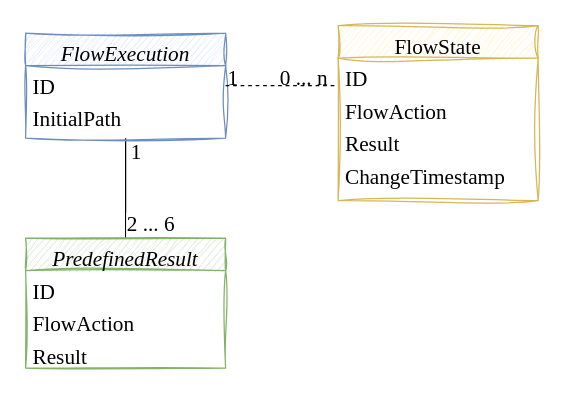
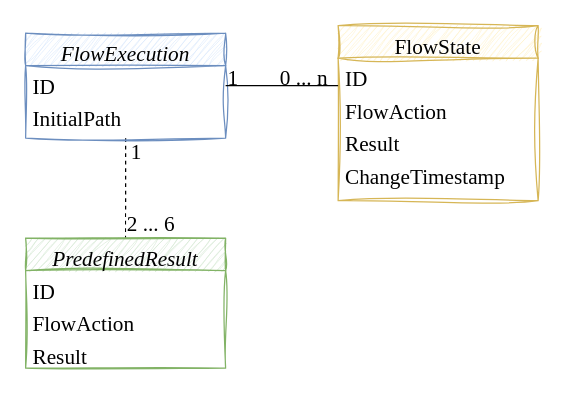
  <mxCell id="0" />
  <mxCell id="1" parent="0" />
- <mxCell id="2" value="2 ... 6" style="edgeStyle=orthogonalEdgeStyle;rounded=0;orthogonalLoop=1;jettySize=auto;html=1;endArrow=none;endFill=0;fontFamily=Just Another Hand;fontSource=https%3A%2F%2Ffonts.googleapis.com%2Fcss%3Ffamily%3DJust%2BAnother%2BHand;fontSize=17;" parent="1" source="3" target="14" edge="1"><mxGeometry x="0.75" y="20" relative="1" as="geometry"><Array as="points"><mxPoint x="100" y="130" /><mxPoint x="100" y="130" /></Array><mxPoint as="offset" /></mxGeometry></mxCell>
+ <mxCell id="2" value="2 ... 6" style="edgeStyle=orthogonalEdgeStyle;rounded=0;orthogonalLoop=1;jettySize=auto;html=1;endArrow=none;endFill=0;fontFamily=Just Another Hand;fontSource=https%3A%2F%2Ffonts.googleapis.com%2Fcss%3Ffamily%3DJust%2BAnother%2BHand;fontSize=17;dashed=1;" parent="1" source="3" target="14" edge="1"><mxGeometry x="0.75" y="20" relative="1" as="geometry"><Array as="points"><mxPoint x="100" y="130" /><mxPoint x="100" y="130" /></Array><mxPoint as="offset" /></mxGeometry></mxCell>
  <mxCell id="3" value="FlowExecution" style="swimlane;fontStyle=2;align=center;verticalAlign=top;childLayout=stackLayout;horizontal=1;startSize=26;horizontalStack=0;resizeParent=1;resizeLast=0;collapsible=1;marginBottom=0;rounded=0;shadow=0;strokeWidth=1;fillColor=#dae8fc;strokeColor=#6c8ebf;fontFamily=Just Another Hand;fontSource=https%3A%2F%2Ffonts.googleapis.com%2Fcss%3Ffamily%3DJust%2BAnother%2BHand;fontSize=17;sketch=1;curveFitting=1;jiggle=2;" parent="1" vertex="1"><mxGeometry x="20" y="26" width="160" height="84" as="geometry"><mxRectangle x="230" y="140" width="160" height="26" as="alternateBounds" /></mxGeometry></mxCell>
  <mxCell id="4" value="ID" style="text;align=left;verticalAlign=top;spacingLeft=4;spacingRight=4;overflow=hidden;rotatable=0;points=[[0,0.5],[1,0.5]];portConstraint=eastwest;fontFamily=Just Another Hand;fontSource=https%3A%2F%2Ffonts.googleapis.com%2Fcss%3Ffamily%3DJust%2BAnother%2BHand;fontSize=17;" parent="3" vertex="1"><mxGeometry y="26" width="160" height="26" as="geometry" /></mxCell>
  <mxCell id="5" value="InitialPath" style="text;align=left;verticalAlign=top;spacingLeft=4;spacingRight=4;overflow=hidden;rotatable=0;points=[[0,0.5],[1,0.5]];portConstraint=eastwest;rounded=0;shadow=0;html=0;fontFamily=Just Another Hand;fontSource=https%3A%2F%2Ffonts.googleapis.com%2Fcss%3Ffamily%3DJust%2BAnother%2BHand;fontSize=17;" parent="3" vertex="1"><mxGeometry y="52" width="160" height="26" as="geometry" /></mxCell>
  <mxCell id="6" value="FlowState" style="swimlane;fontStyle=0;align=center;verticalAlign=top;childLayout=stackLayout;horizontal=1;startSize=26;horizontalStack=0;resizeParent=1;resizeLast=0;collapsible=1;marginBottom=0;rounded=0;shadow=0;strokeWidth=1;fillColor=#fff2cc;strokeColor=#d6b656;sketch=1;curveFitting=1;jiggle=2;fontFamily=Just Another Hand;fontSource=https%3A%2F%2Ffonts.googleapis.com%2Fcss%3Ffamily%3DJust%2BAnother%2BHand;fontSize=17;" parent="1" vertex="1"><mxGeometry x="270" y="20" width="160" height="140" as="geometry"><mxRectangle x="550" y="140" width="160" height="26" as="alternateBounds" /></mxGeometry></mxCell>
  <mxCell id="7" value="ID" style="text;align=left;verticalAlign=top;spacingLeft=4;spacingRight=4;overflow=hidden;rotatable=0;points=[[0,0.5],[1,0.5]];portConstraint=eastwest;fontFamily=Just Another Hand;fontSource=https%3A%2F%2Ffonts.googleapis.com%2Fcss%3Ffamily%3DJust%2BAnother%2BHand;fontSize=17;" parent="6" vertex="1"><mxGeometry y="26" width="160" height="26" as="geometry" /></mxCell>
  <mxCell id="8" value="FlowAction" style="text;align=left;verticalAlign=top;spacingLeft=4;spacingRight=4;overflow=hidden;rotatable=0;points=[[0,0.5],[1,0.5]];portConstraint=eastwest;sketch=1;curveFitting=1;jiggle=2;fontFamily=Just Another Hand;fontSource=https%3A%2F%2Ffonts.googleapis.com%2Fcss%3Ffamily%3DJust%2BAnother%2BHand;fontSize=17;" parent="6" vertex="1"><mxGeometry y="52" width="160" height="26" as="geometry" /></mxCell>
  <mxCell id="9" value="Result" style="text;align=left;verticalAlign=top;spacingLeft=4;spacingRight=4;overflow=hidden;rotatable=0;points=[[0,0.5],[1,0.5]];portConstraint=eastwest;rounded=0;shadow=0;html=0;fontFamily=Just Another Hand;fontSource=https%3A%2F%2Ffonts.googleapis.com%2Fcss%3Ffamily%3DJust%2BAnother%2BHand;fontSize=17;" parent="6" vertex="1"><mxGeometry y="78" width="160" height="26" as="geometry" /></mxCell>
  <mxCell id="10" value="ChangeTimestamp" style="text;align=left;verticalAlign=top;spacingLeft=4;spacingRight=4;overflow=hidden;rotatable=0;points=[[0,0.5],[1,0.5]];portConstraint=eastwest;rounded=0;shadow=0;html=0;fontFamily=Just Another Hand;fontSource=https%3A%2F%2Ffonts.googleapis.com%2Fcss%3Ffamily%3DJust%2BAnother%2BHand;fontSize=17;" parent="6" vertex="1"><mxGeometry y="104" width="160" height="26" as="geometry" /></mxCell>
- <mxCell id="11" value="" style="endArrow=none;shadow=0;strokeWidth=1;rounded=0;curved=0;endFill=0;edgeStyle=elbowEdgeStyle;elbow=vertical;fontFamily=Just Another Hand;fontSource=https%3A%2F%2Ffonts.googleapis.com%2Fcss%3Ffamily%3DJust%2BAnother%2BHand;fontSize=17;dashed=1;" parent="1" source="3" target="6" edge="1"><mxGeometry x="0.5" y="41" relative="1" as="geometry"><mxPoint x="210" y="62" as="sourcePoint" /><mxPoint x="370" y="62" as="targetPoint" /><mxPoint x="-40" y="32" as="offset" /></mxGeometry></mxCell>
+ <mxCell id="11" value="" style="endArrow=none;shadow=0;strokeWidth=1;rounded=0;curved=0;endFill=0;edgeStyle=elbowEdgeStyle;elbow=vertical;fontFamily=Just Another Hand;fontSource=https%3A%2F%2Ffonts.googleapis.com%2Fcss%3Ffamily%3DJust%2BAnother%2BHand;fontSize=17;" parent="1" source="3" target="6" edge="1"><mxGeometry x="0.5" y="41" relative="1" as="geometry"><mxPoint x="210" y="62" as="sourcePoint" /><mxPoint x="370" y="62" as="targetPoint" /><mxPoint x="-40" y="32" as="offset" /></mxGeometry></mxCell>
  <mxCell id="12" value="1" style="resizable=0;align=left;verticalAlign=bottom;labelBackgroundColor=none;fontSize=17;fontFamily=Just Another Hand;fontSource=https%3A%2F%2Ffonts.googleapis.com%2Fcss%3Ffamily%3DJust%2BAnother%2BHand;" parent="11" connectable="0" vertex="1"><mxGeometry x="-1" relative="1" as="geometry"><mxPoint y="4" as="offset" /></mxGeometry></mxCell>
  <mxCell id="13" value="0 ... n" style="resizable=0;align=right;verticalAlign=bottom;labelBackgroundColor=none;fontSize=17;fontFamily=Just Another Hand;fontSource=https%3A%2F%2Ffonts.googleapis.com%2Fcss%3Ffamily%3DJust%2BAnother%2BHand;" parent="11" connectable="0" vertex="1"><mxGeometry x="1" relative="1" as="geometry"><mxPoint x="-7" y="4" as="offset" /></mxGeometry></mxCell>
  <mxCell id="14" value="PredefinedResult" style="swimlane;fontStyle=2;align=center;verticalAlign=top;childLayout=stackLayout;horizontal=1;startSize=26;horizontalStack=0;resizeParent=1;resizeLast=0;collapsible=1;marginBottom=0;rounded=0;shadow=0;strokeWidth=1;fillColor=#d5e8d4;strokeColor=#82b366;fontFamily=Just Another Hand;fontSource=https%3A%2F%2Ffonts.googleapis.com%2Fcss%3Ffamily%3DJust%2BAnother%2BHand;fontSize=17;sketch=1;curveFitting=1;jiggle=2;" parent="1" vertex="1"><mxGeometry x="20" y="190" width="160" height="104" as="geometry"><mxRectangle x="230" y="140" width="160" height="26" as="alternateBounds" /></mxGeometry></mxCell>
  <mxCell id="15" value="ID" style="text;align=left;verticalAlign=top;spacingLeft=4;spacingRight=4;overflow=hidden;rotatable=0;points=[[0,0.5],[1,0.5]];portConstraint=eastwest;fontFamily=Just Another Hand;fontSource=https%3A%2F%2Ffonts.googleapis.com%2Fcss%3Ffamily%3DJust%2BAnother%2BHand;fontSize=17;" parent="14" vertex="1"><mxGeometry y="26" width="160" height="26" as="geometry" /></mxCell>
  <mxCell id="16" value="FlowAction" style="text;align=left;verticalAlign=top;spacingLeft=4;spacingRight=4;overflow=hidden;rotatable=0;points=[[0,0.5],[1,0.5]];portConstraint=eastwest;rounded=0;shadow=0;html=0;fontFamily=Just Another Hand;fontSource=https%3A%2F%2Ffonts.googleapis.com%2Fcss%3Ffamily%3DJust%2BAnother%2BHand;fontSize=17;" parent="14" vertex="1"><mxGeometry y="52" width="160" height="26" as="geometry" /></mxCell>
  <mxCell id="17" value="Result" style="text;align=left;verticalAlign=top;spacingLeft=4;spacingRight=4;overflow=hidden;rotatable=0;points=[[0,0.5],[1,0.5]];portConstraint=eastwest;rounded=0;shadow=0;html=0;fontFamily=Just Another Hand;fontSource=https%3A%2F%2Ffonts.googleapis.com%2Fcss%3Ffamily%3DJust%2BAnother%2BHand;fontSize=17;" parent="14" vertex="1"><mxGeometry y="78" width="160" height="26" as="geometry" /></mxCell>
  <mxCell id="18" value="1" style="resizable=0;align=right;verticalAlign=bottom;labelBackgroundColor=none;fontSize=17;fontFamily=Just Another Hand;fontSource=https%3A%2F%2Ffonts.googleapis.com%2Fcss%3Ffamily%3DJust%2BAnother%2BHand;" parent="1" connectable="0" vertex="1"><mxGeometry x="140" y="130" as="geometry"><mxPoint x="-26" y="1" as="offset" /></mxGeometry></mxCell>
